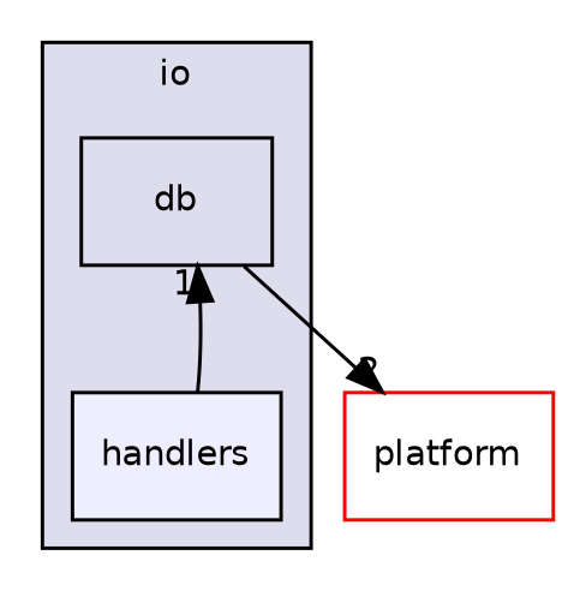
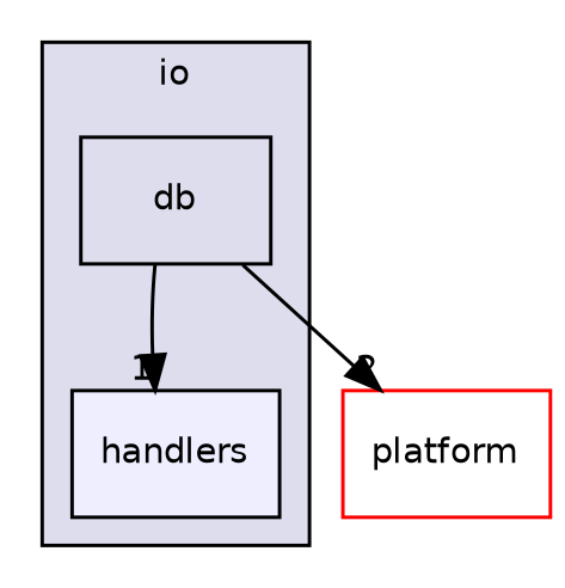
  digraph {
    compound=true
    node [fontname=Helvetica fontsize=10 shape=box style=filled]
    edge [labeldistance=1.5 labelfontname=Helvetica labelfontsize=10]
    n1 [label=db style=""]
    n2 [fillcolor="#eeeeff" label=handlers pencolor=black]
    n3 [color=red fillcolor=white label=platform]
    subgraph cluster_1 {
      bgcolor="#ddddee"
      fontname=Helvetica
      fontsize=10
      label=io
      pencolor=black
      n1
      n2
    }
    n1 -> n3 [headlabel=2]
-   n2 -> n1 [headlabel=1]
+   n1 -> n2 [headlabel=1]
  }
